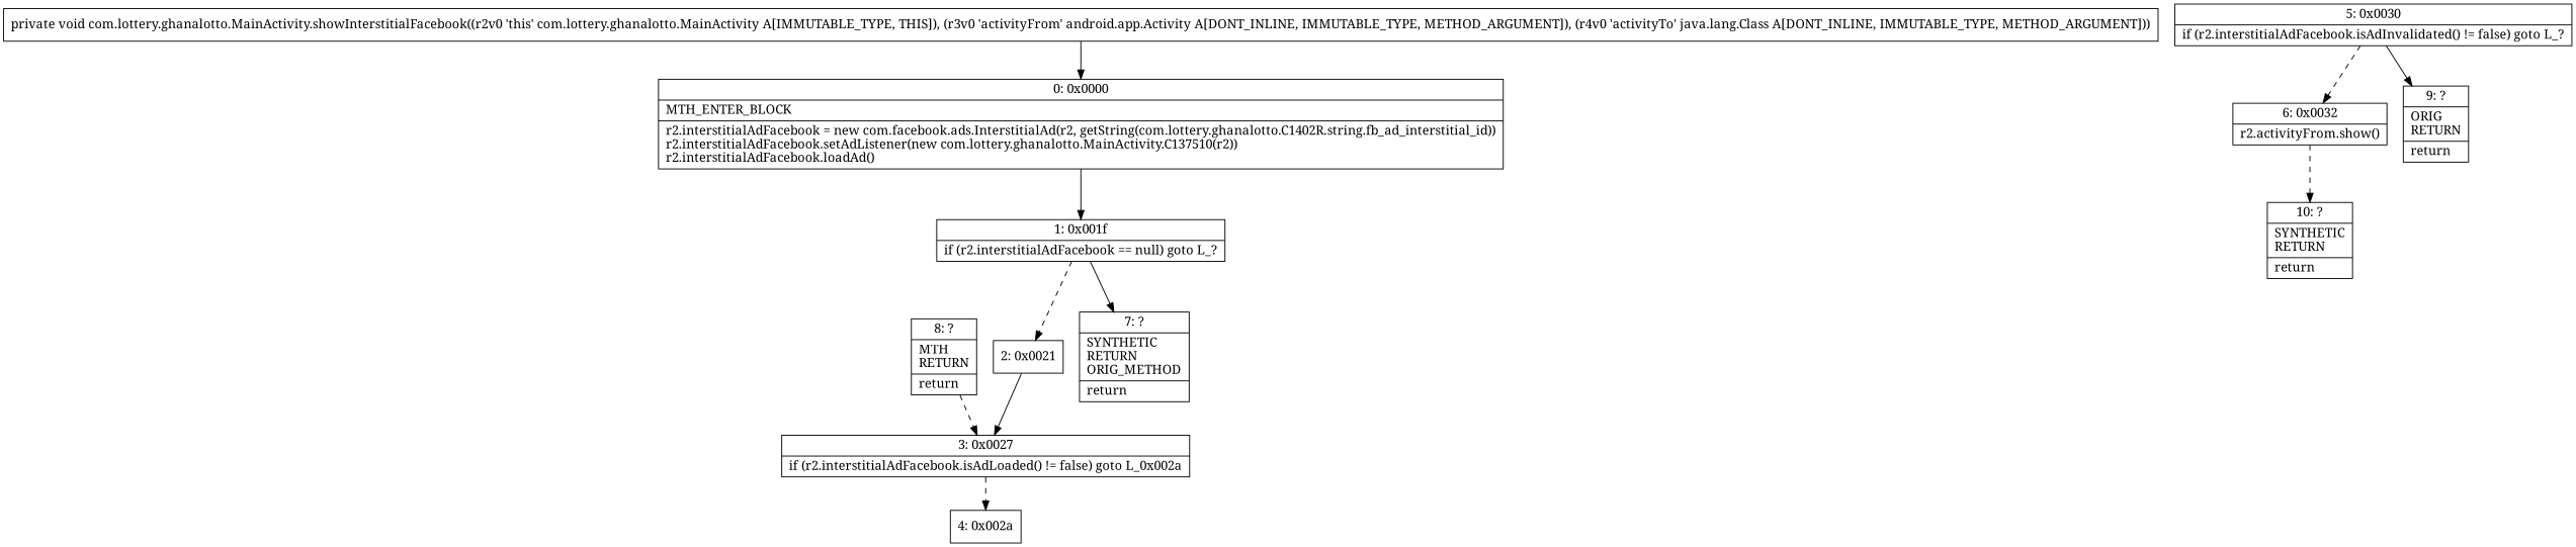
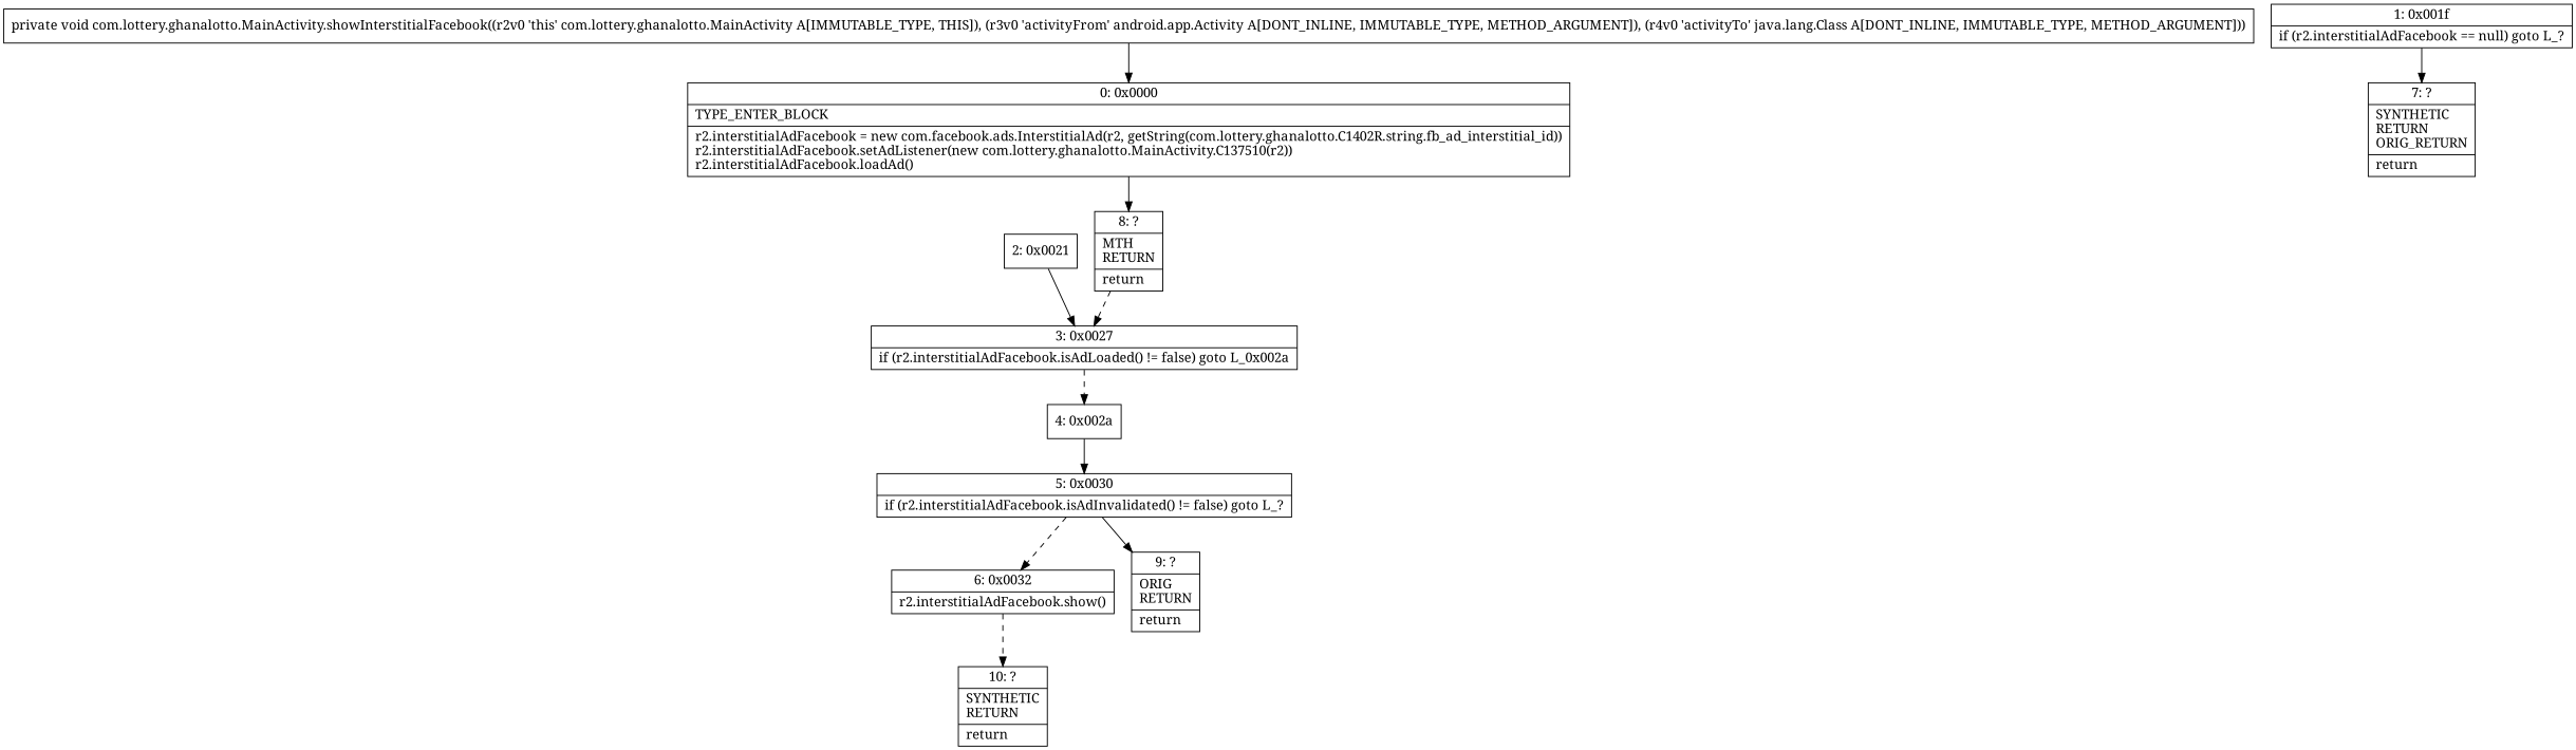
  digraph {
    fontname="Noto Serif"
    node [fontname="Noto Serif" shape=record]
    edge [fontname="Noto Serif"]
-   n1 [label="{0\:\ 0x0000|MTH_ENTER_BLOCK\l|r2.interstitialAdFacebook = new com.facebook.ads.InterstitialAd(r2, getString(com.lottery.ghanalotto.C1402R.string.fb_ad_interstitial_id))\lr2.interstitialAdFacebook.setAdListener(new com.lottery.ghanalotto.MainActivity.C137510(r2))\lr2.interstitialAdFacebook.loadAd()\l}"]
+   n1 [label="{0\:\ 0x0000|TYPE_ENTER_BLOCK\l|r2.interstitialAdFacebook = new com.facebook.ads.InterstitialAd(r2, getString(com.lottery.ghanalotto.C1402R.string.fb_ad_interstitial_id))\lr2.interstitialAdFacebook.setAdListener(new com.lottery.ghanalotto.MainActivity.C137510(r2))\lr2.interstitialAdFacebook.loadAd()\l}"]
    n2 [label="{1\:\ 0x001f|if (r2.interstitialAdFacebook == null) goto L_?\l}"]
    n3 [label="{2\:\ 0x0021}"]
-   n4 [label="{7\:\ ?|SYNTHETIC\lRETURN\lORIG_METHOD\l|return\l}"]
+   n4 [label="{7\:\ ?|SYNTHETIC\lRETURN\lORIG_RETURN\l|return\l}"]
    n5 [label="{3\:\ 0x0027|if (r2.interstitialAdFacebook.isAdLoaded() != false) goto L_0x002a\l}"]
    n6 [label="{4\:\ 0x002a}"]
    n7 [label="{5\:\ 0x0030|if (r2.interstitialAdFacebook.isAdInvalidated() != false) goto L_?\l}"]
    n8 [label="{8\:\ ?|MTH\lRETURN\l|return\l}"]
-   n9 [label="{6\:\ 0x0032|r2.activityFrom.show()\l}"]
+   n9 [label="{6\:\ 0x0032|r2.interstitialAdFacebook.show()\l}"]
    n10 [label="{9\:\ ?|ORIG\lRETURN\l|return\l}"]
    n11 [label="{10\:\ ?|SYNTHETIC\lRETURN\l|return\l}"]
    n12 [label="{private void com.lottery.ghanalotto.MainActivity.showInterstitialFacebook((r2v0 'this' com.lottery.ghanalotto.MainActivity A[IMMUTABLE_TYPE, THIS]), (r3v0 'activityFrom' android.app.Activity A[DONT_INLINE, IMMUTABLE_TYPE, METHOD_ARGUMENT]), (r4v0 'activityTo' java.lang.Class A[DONT_INLINE, IMMUTABLE_TYPE, METHOD_ARGUMENT])) }"]
-   n1 -> n2
-   n2 -> n3 [style=dashed]
+   n1 -> n8
    n2 -> n4
    n3 -> n5
    n5 -> n6 [style=dashed]
+   n6 -> n7
    n7 -> n9 [style=dashed]
    n7 -> n10
    n8 -> n5 [style=dashed]
    n9 -> n11 [style=dashed]
    n12 -> n1
  }
